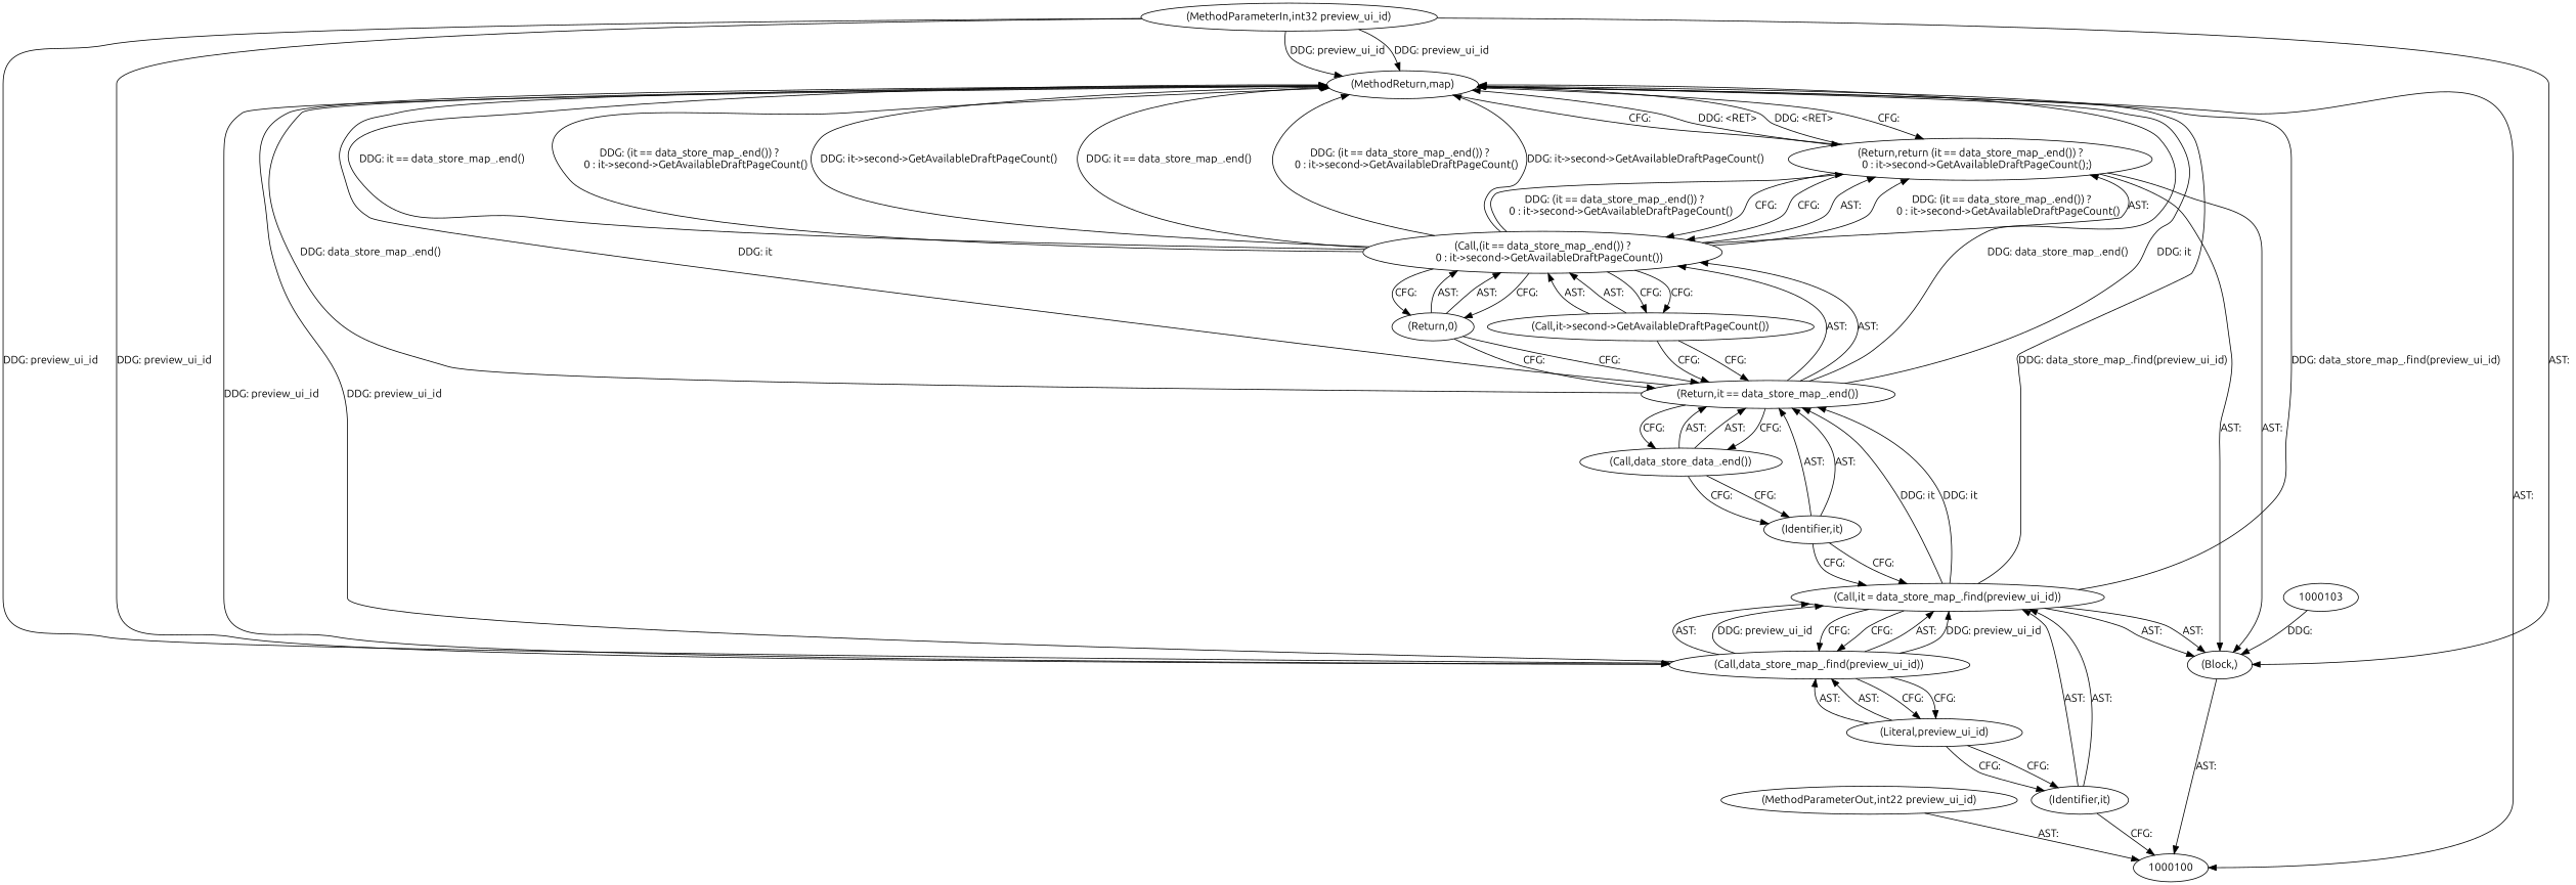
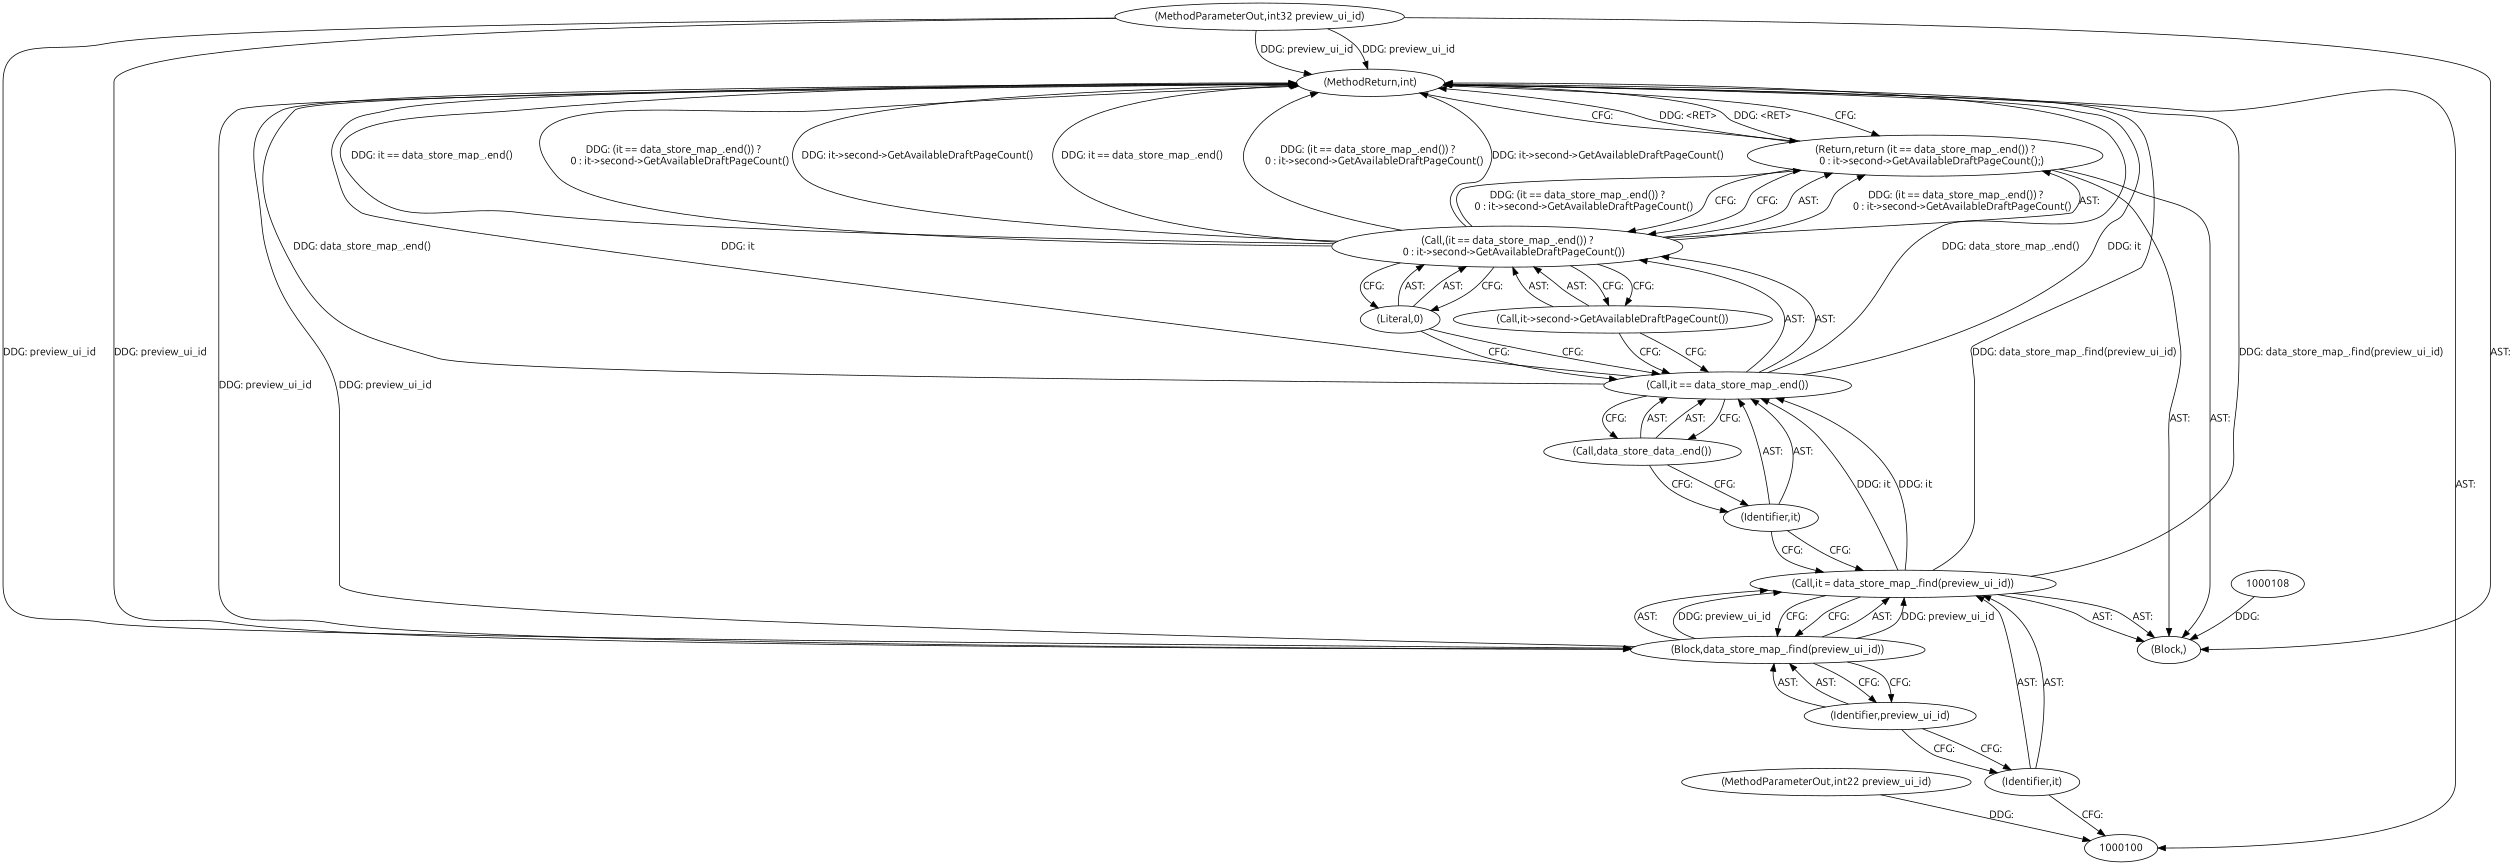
  digraph {
    fontname=Ubuntu
    node [fontname=Ubuntu]
    edge [fontname=Ubuntu]
-   n1 [label="(MethodReturn,map)"]
+   n1 [label="(MethodReturn,int)"]
    n2 [label="(Return,return (it == data_store_map_.end()) ?\n      0 : it->second->GetAvailableDraftPageCount();)"]
    1000100
    n4 [label="(Block,)"]
    n5 [label="(Call,(it == data_store_map_.end()) ?\n      0 : it->second->GetAvailableDraftPageCount())"]
-   n6 [label="(MethodParameterIn,int32 preview_ui_id)"]
-   n7 [label="(Call,data_store_map_.find(preview_ui_id))"]
+   n6 [label="(MethodParameterOut,int32 preview_ui_id)"]
+   n7 [label="(Block,data_store_map_.find(preview_ui_id))"]
    n8 [label="(Call,it = data_store_map_.find(preview_ui_id))"]
-   n9 [label="(Literal,preview_ui_id)"]
+   n9 [label="(Identifier,preview_ui_id)"]
    n10 [label="(MethodParameterOut,int22 preview_ui_id)"]
-   n11 [label="(Return,it == data_store_map_.end())"]
+   n11 [label="(Call,it == data_store_map_.end())"]
    n12 [label="(Call,data_store_data_.end())"]
    n13 [label="(Identifier,it)"]
    n14 [label="(Identifier,it)"]
    n15 [label="(Call,it->second->GetAvailableDraftPageCount())"]
-   n16 [label="(Return,0)"]
-   1000103
+   n16 [label="(Literal,0)"]
+   1000103 [label=1000108]
    n1 -> n2 [label="CFG: "]
    n1 -> n2 [label="CFG: "]
    n1 -> 1000100 [label="AST: "]
    n2 -> n1 [label="DDG: <RET>"]
    n2 -> n1 [label="DDG: <RET>"]
    n2 -> n4 [label="AST: "]
    n2 -> n4 [label="AST: "]
    n2 -> n5 [label="CFG: "]
    n2 -> n5 [label="CFG: "]
-   n4 -> 1000100 [label="AST: "]
    n5 -> n1 [label="DDG: it->second->GetAvailableDraftPageCount()"]
    n5 -> n1 [label="DDG: it == data_store_map_.end()"]
    n5 -> n1 [label="DDG: (it == data_store_map_.end()) ?\n      0 : it->second->GetAvailableDraftPageCount()"]
    n5 -> n1 [label="DDG: it->second->GetAvailableDraftPageCount()"]
    n5 -> n1 [label="DDG: it == data_store_map_.end()"]
    n5 -> n1 [label="DDG: (it == data_store_map_.end()) ?\n      0 : it->second->GetAvailableDraftPageCount()"]
    n5 -> n2 [label="AST: "]
    n5 -> n2 [label="DDG: (it == data_store_map_.end()) ?\n      0 : it->second->GetAvailableDraftPageCount()"]
    n5 -> n2 [label="AST: "]
    n5 -> n2 [label="DDG: (it == data_store_map_.end()) ?\n      0 : it->second->GetAvailableDraftPageCount()"]
    n5 -> n15 [label="CFG: "]
    n5 -> n15 [label="CFG: "]
    n5 -> n16 [label="CFG: "]
    n5 -> n16 [label="CFG: "]
    n6 -> n1 [label="DDG: preview_ui_id"]
    n6 -> n1 [label="DDG: preview_ui_id"]
    n6 -> n4 [label="AST: "]
    n6 -> n7 [label="DDG: preview_ui_id"]
    n6 -> n7 [label="DDG: preview_ui_id"]
    n7 -> n1 [label="DDG: preview_ui_id"]
    n7 -> n1 [label="DDG: preview_ui_id"]
    n7 -> n8 [label="AST: "]
    n7 -> n8 [label="DDG: preview_ui_id"]
    n7 -> n8 [label="AST: "]
    n7 -> n8 [label="DDG: preview_ui_id"]
    n7 -> n9 [label="CFG: "]
    n7 -> n9 [label="CFG: "]
    n8 -> n1 [label="DDG: data_store_map_.find(preview_ui_id)"]
    n8 -> n1 [label="DDG: data_store_map_.find(preview_ui_id)"]
    n8 -> n4 [label="AST: "]
    n8 -> n4 [label="AST: "]
    n8 -> n7 [label="CFG: "]
    n8 -> n7 [label="CFG: "]
    n8 -> n11 [label="DDG: it"]
    n8 -> n11 [label="DDG: it"]
    n9 -> n7 [label="AST: "]
    n9 -> n7 [label="AST: "]
    n9 -> n13 [label="CFG: "]
    n9 -> n13 [label="CFG: "]
-   n10 -> 1000100 [label="AST: "]
+   n10 -> 1000100 [label="DDG: "]
    n11 -> n1 [label="DDG: data_store_map_.end()"]
    n11 -> n1 [label="DDG: it"]
    n11 -> n1 [label="DDG: data_store_map_.end()"]
    n11 -> n1 [label="DDG: it"]
    n11 -> n5 [label="AST: "]
    n11 -> n5 [label="AST: "]
    n11 -> n12 [label="CFG: "]
    n11 -> n12 [label="CFG: "]
    n12 -> n11 [label="AST: "]
    n12 -> n11 [label="AST: "]
    n12 -> n14 [label="CFG: "]
    n12 -> n14 [label="CFG: "]
    n13 -> 1000100 [label="CFG: "]
    n13 -> n8 [label="AST: "]
    n13 -> n8 [label="AST: "]
    n14 -> n8 [label="CFG: "]
    n14 -> n8 [label="CFG: "]
    n14 -> n11 [label="AST: "]
    n14 -> n11 [label="AST: "]
    n15 -> n5 [label="AST: "]
    n15 -> n5 [label="AST: "]
    n15 -> n11 [label="CFG: "]
    n15 -> n11 [label="CFG: "]
    n16 -> n5 [label="AST: "]
    n16 -> n5 [label="AST: "]
    n16 -> n11 [label="CFG: "]
    n16 -> n11 [label="CFG: "]
    1000103 -> n4 [label="DDG: "]
  }
